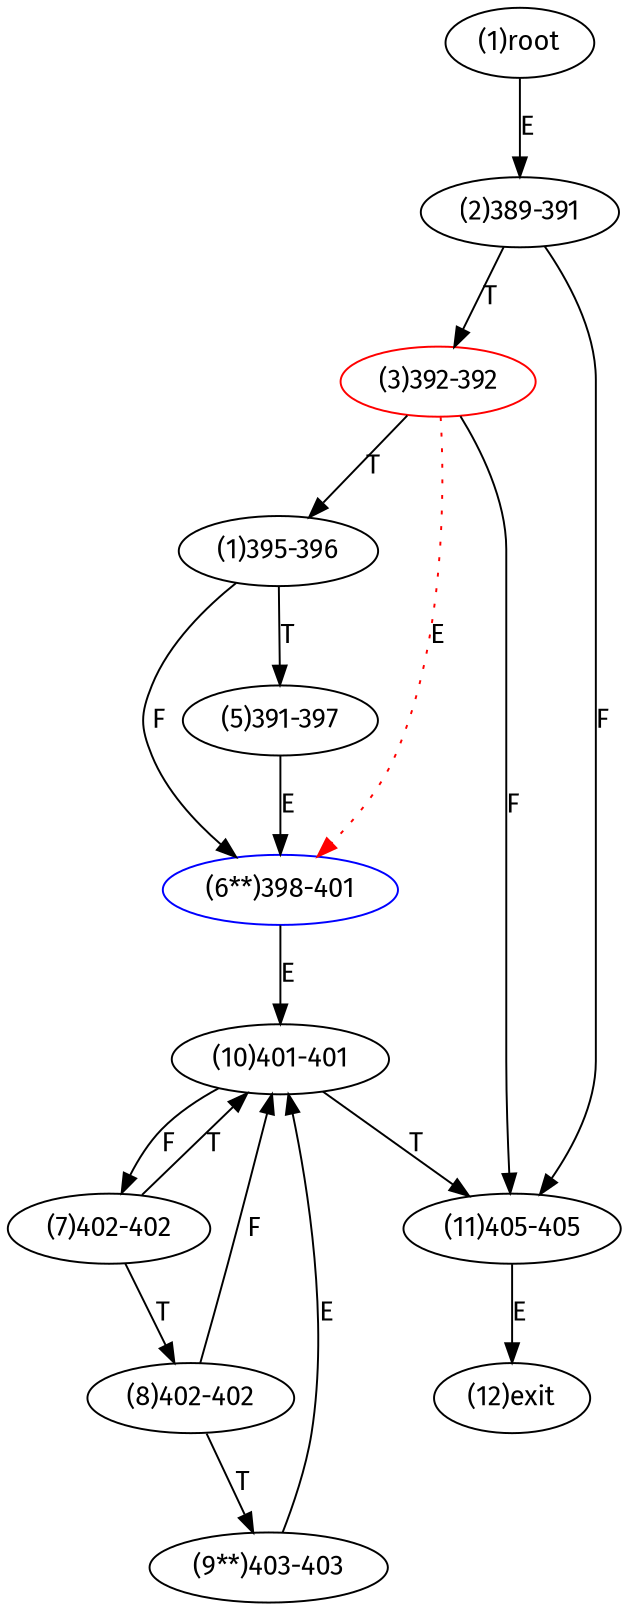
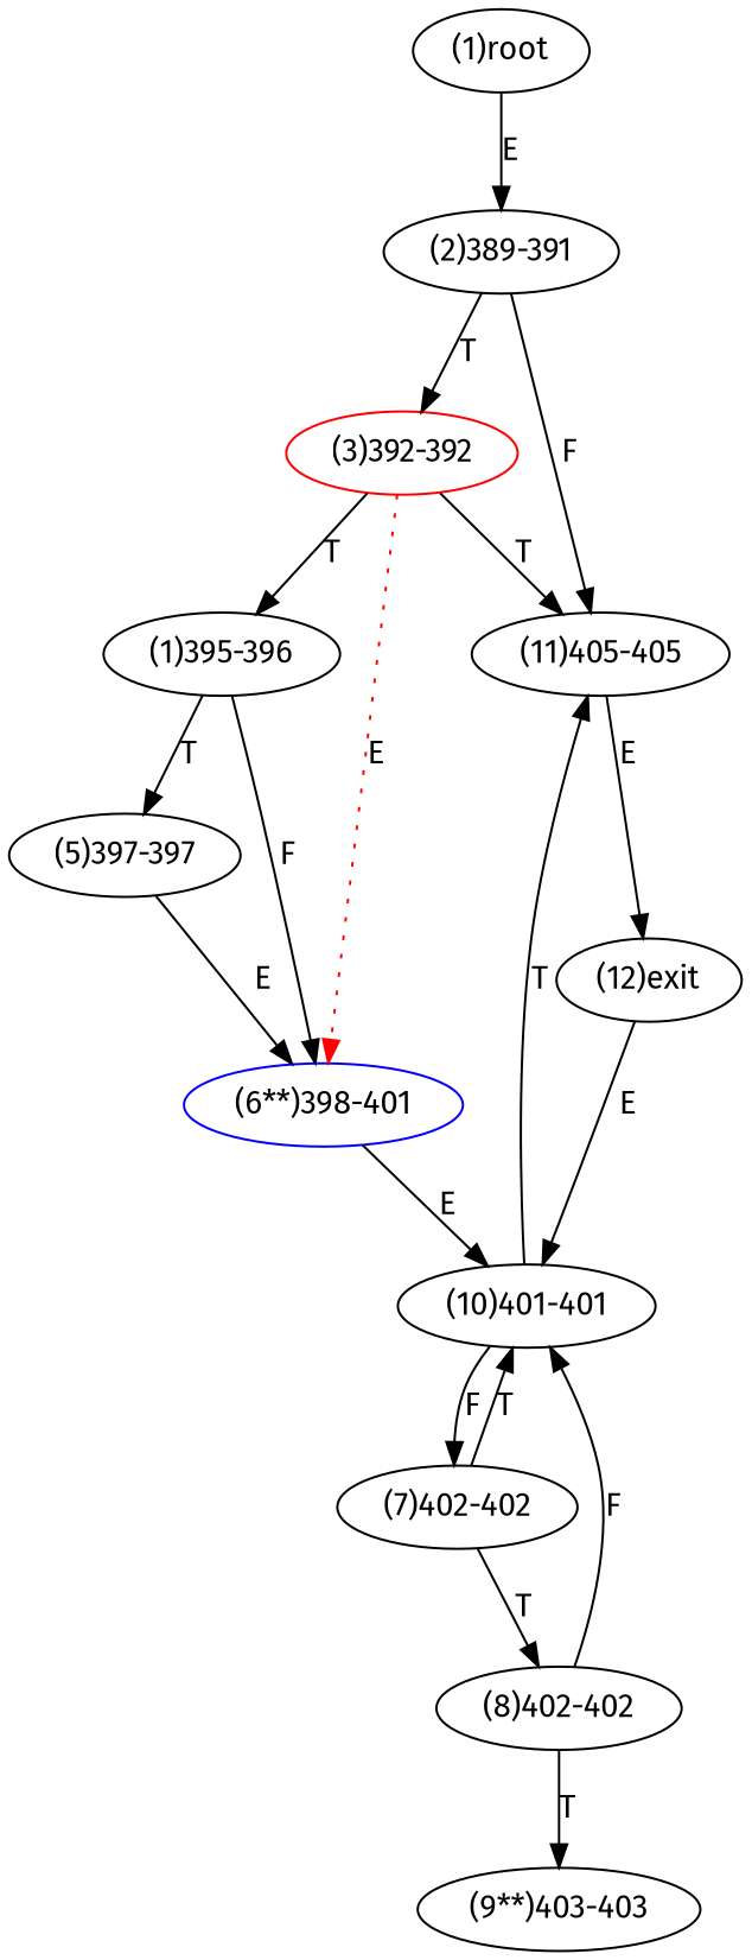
  digraph {
    fontname="Fira Sans"
    node [fontname="Fira Sans"]
    edge [fontname="Fira Sans"]
    n1 [label="(1)root"]
    n2 [label="(2)389-391"]
    n3 [color=red label="(3)392-392"]
    n4 [label="(11)405-405"]
    n5 [label="(1)395-396"]
    n6 [color=blue label="(6**)398-401"]
    n7 [label="(12)exit"]
-   n8 [label="(5)391-397"]
+   n8 [label="(5)397-397"]
    n9 [label="(10)401-401"]
    n10 [label="(7)402-402"]
    n11 [label="(8)402-402"]
    n12 [label="(9**)403-403"]
    n1 -> n2 [label=E]
    n2 -> n3 [label=T]
    n2 -> n4 [label=F]
-   n3 -> n4 [label=F]
+   n3 -> n4 [label=T]
    n3 -> n5 [label=T]
    n3 -> n6 [color=red label=E style=dotted]
    n4 -> n7 [label=E]
    n5 -> n6 [label=F]
    n5 -> n8 [label=T]
    n6 -> n9 [label=E]
    n8 -> n6 [label=E]
    n9 -> n4 [label=T]
    n9 -> n10 [label=F]
    n10 -> n9 [label=T]
    n10 -> n11 [label=T]
    n11 -> n9 [label=F]
    n11 -> n12 [label=T]
-   n12 -> n9 [label=E]
+   n7 -> n9 [label=E]
  }
